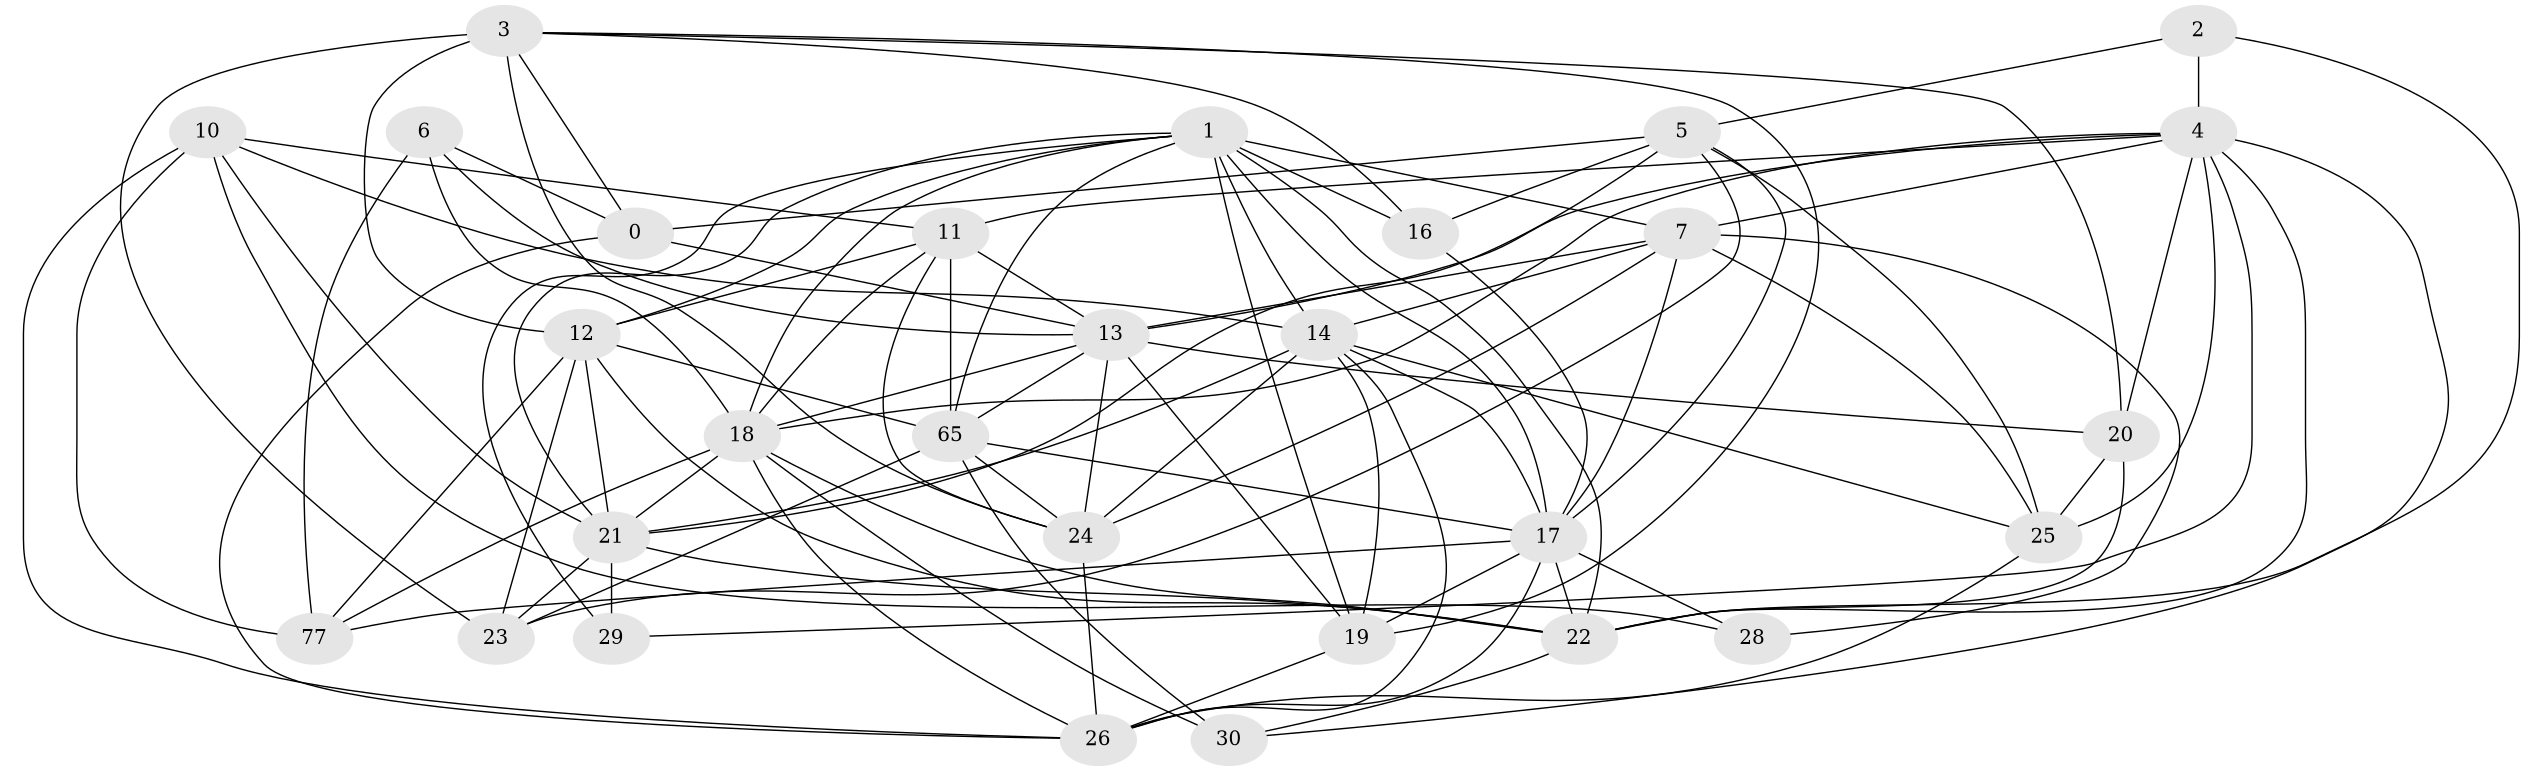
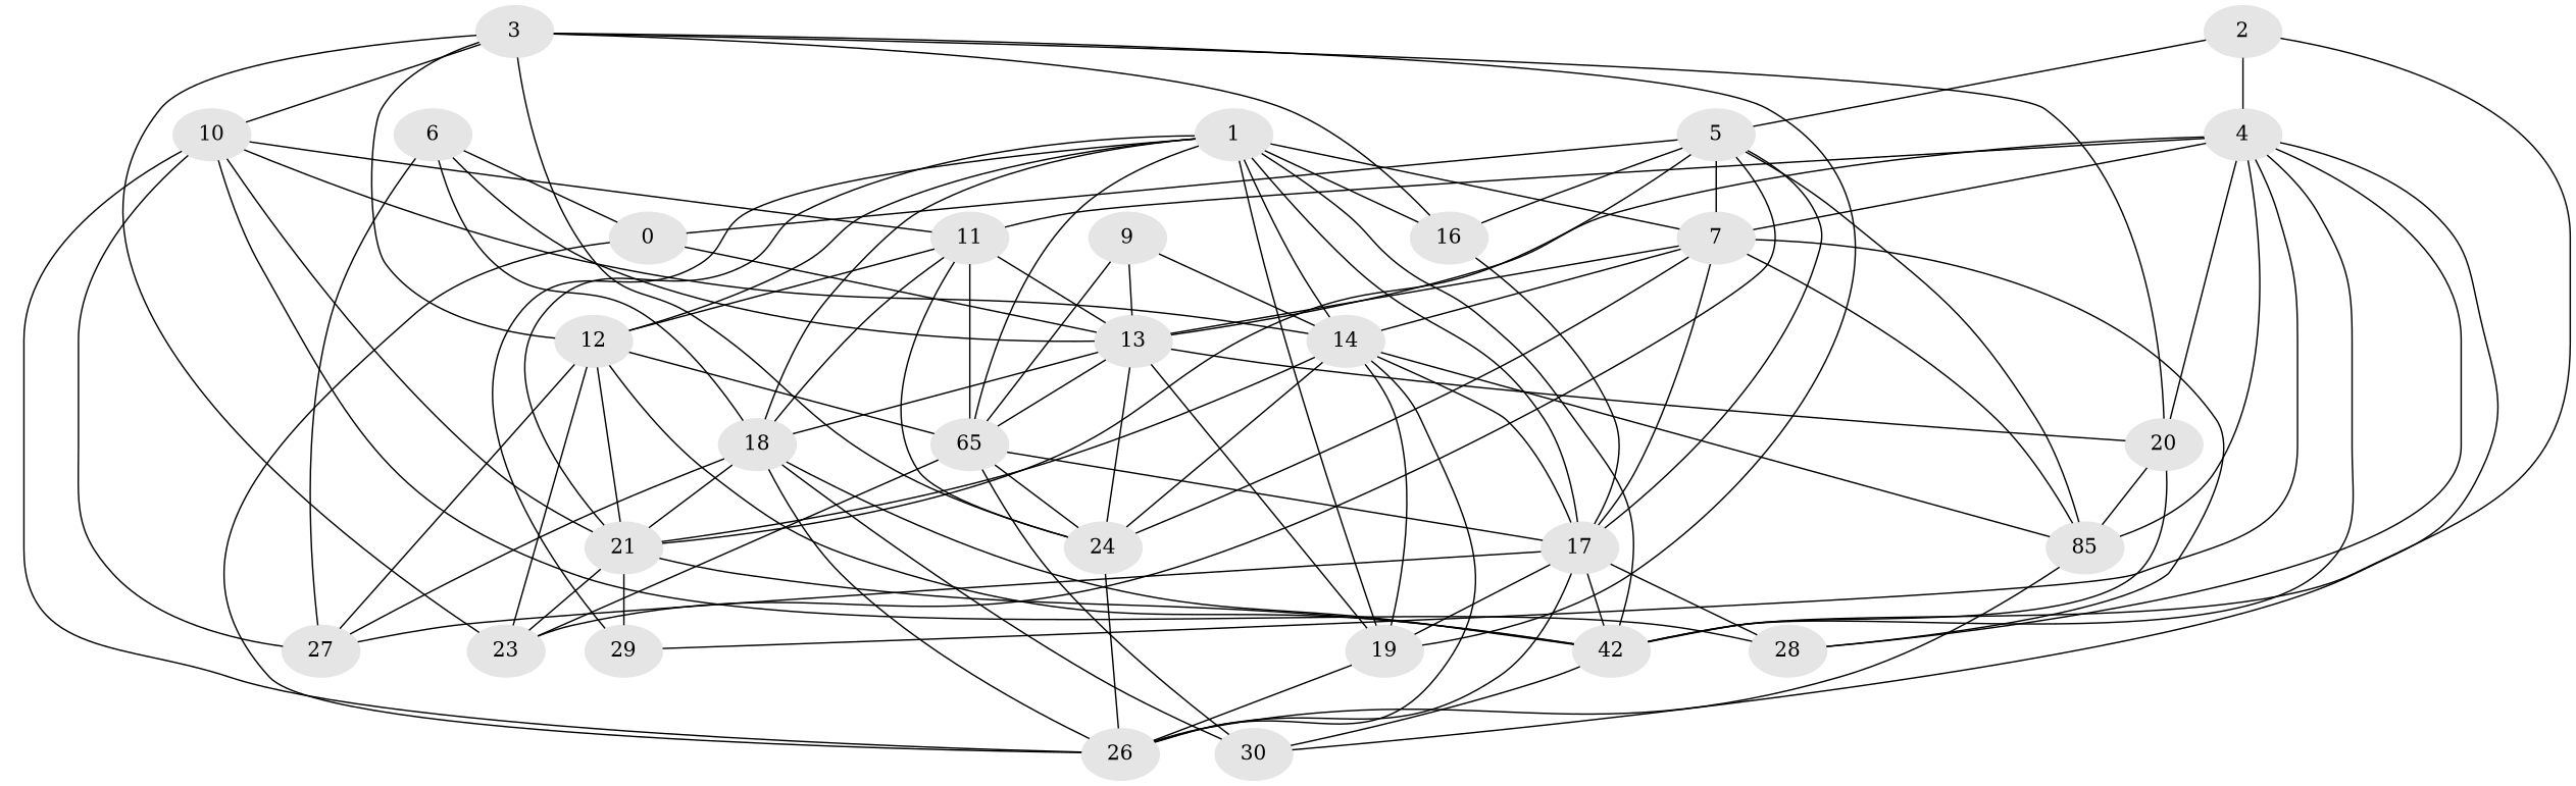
  graph {
    node [color=gray90 style=filled]
    edge [weight=1.0]
    1
    7
    12
    14
    n5 [label=65]
    16
    17
    18
    19
    21
-   22
+   22 [label=42]
    29
    24
    13
-   25
+   25 [label=85]
    28
    23
-   27 [label=77]
+   27
    26
    30
    2
    4
    5
    20
    11
    n26 [label=0]
    3
    10
    6
+   9
    1 -- 7
    1 -- 12
    1 -- 14 [weight=2.0]
    1 -- n5
    1 -- 16
    1 -- 17
    1 -- 18
    1 -- 19
    1 -- 21
    1 -- 22
    1 -- 29
    7 -- 14
    7 -- 17
    7 -- 24 [weight=2.0]
    7 -- 13
    7 -- 25
    7 -- 28
    12 -- n5 [weight=2.0]
    12 -- 21
    12 -- 22 [weight=2.0]
    12 -- 23
    12 -- 27
    14 -- 17
    14 -- 19
    14 -- 21
    14 -- 24
    14 -- 25
    14 -- 26
    n5 -- 17 [weight=2.0]
    n5 -- 24 [weight=2.0]
    n5 -- 23
    n5 -- 30
    16 -- 17
    17 -- 19
    17 -- 22
    17 -- 28
    17 -- 27
    17 -- 26
    18 -- 21
    18 -- 22
    18 -- 27
    18 -- 26
    18 -- 30
    19 -- 26
    21 -- 22 [weight=2.0]
    21 -- 29
    21 -- 23
    22 -- 30
    24 -- 26
    13 -- n5
    13 -- 18
    13 -- 19
    13 -- 24 [weight=2.0]
    13 -- 20
    25 -- 26
    2 -- 22
    2 -- 4 [weight=2.0]
    2 -- 5
    4 -- 7
    4 -- 22
    4 -- 29
    4 -- 13
    4 -- 25 [weight=2.0]
-   4 -- 18
+   4 -- 28
    4 -- 30
    4 -- 20
    4 -- 11
+   5 -- 7
    5 -- 16
    5 -- 17
    5 -- 21
    5 -- 25
    5 -- 23
    5 -- n26 [weight=2.0]
    20 -- 22
    20 -- 25 [weight=2.0]
    11 -- 12
    11 -- n5
    11 -- 18 [weight=4.0]
    11 -- 24
    11 -- 13
    n26 -- 13
    n26 -- 26
    3 -- 12
    3 -- 16
    3 -- 19
    3 -- 24
    3 -- 23 [weight=2.0]
    3 -- 20
-   3 -- n26
+   3 -- 10
    10 -- 14
    10 -- 21
    10 -- 28
    10 -- 27 [weight=4.0]
    10 -- 26
    10 -- 11
    6 -- 18
    6 -- 13
    6 -- 27
    6 -- n26
+   9 -- 14 [weight=2.0]
+   9 -- n5
+   9 -- 13
  }
